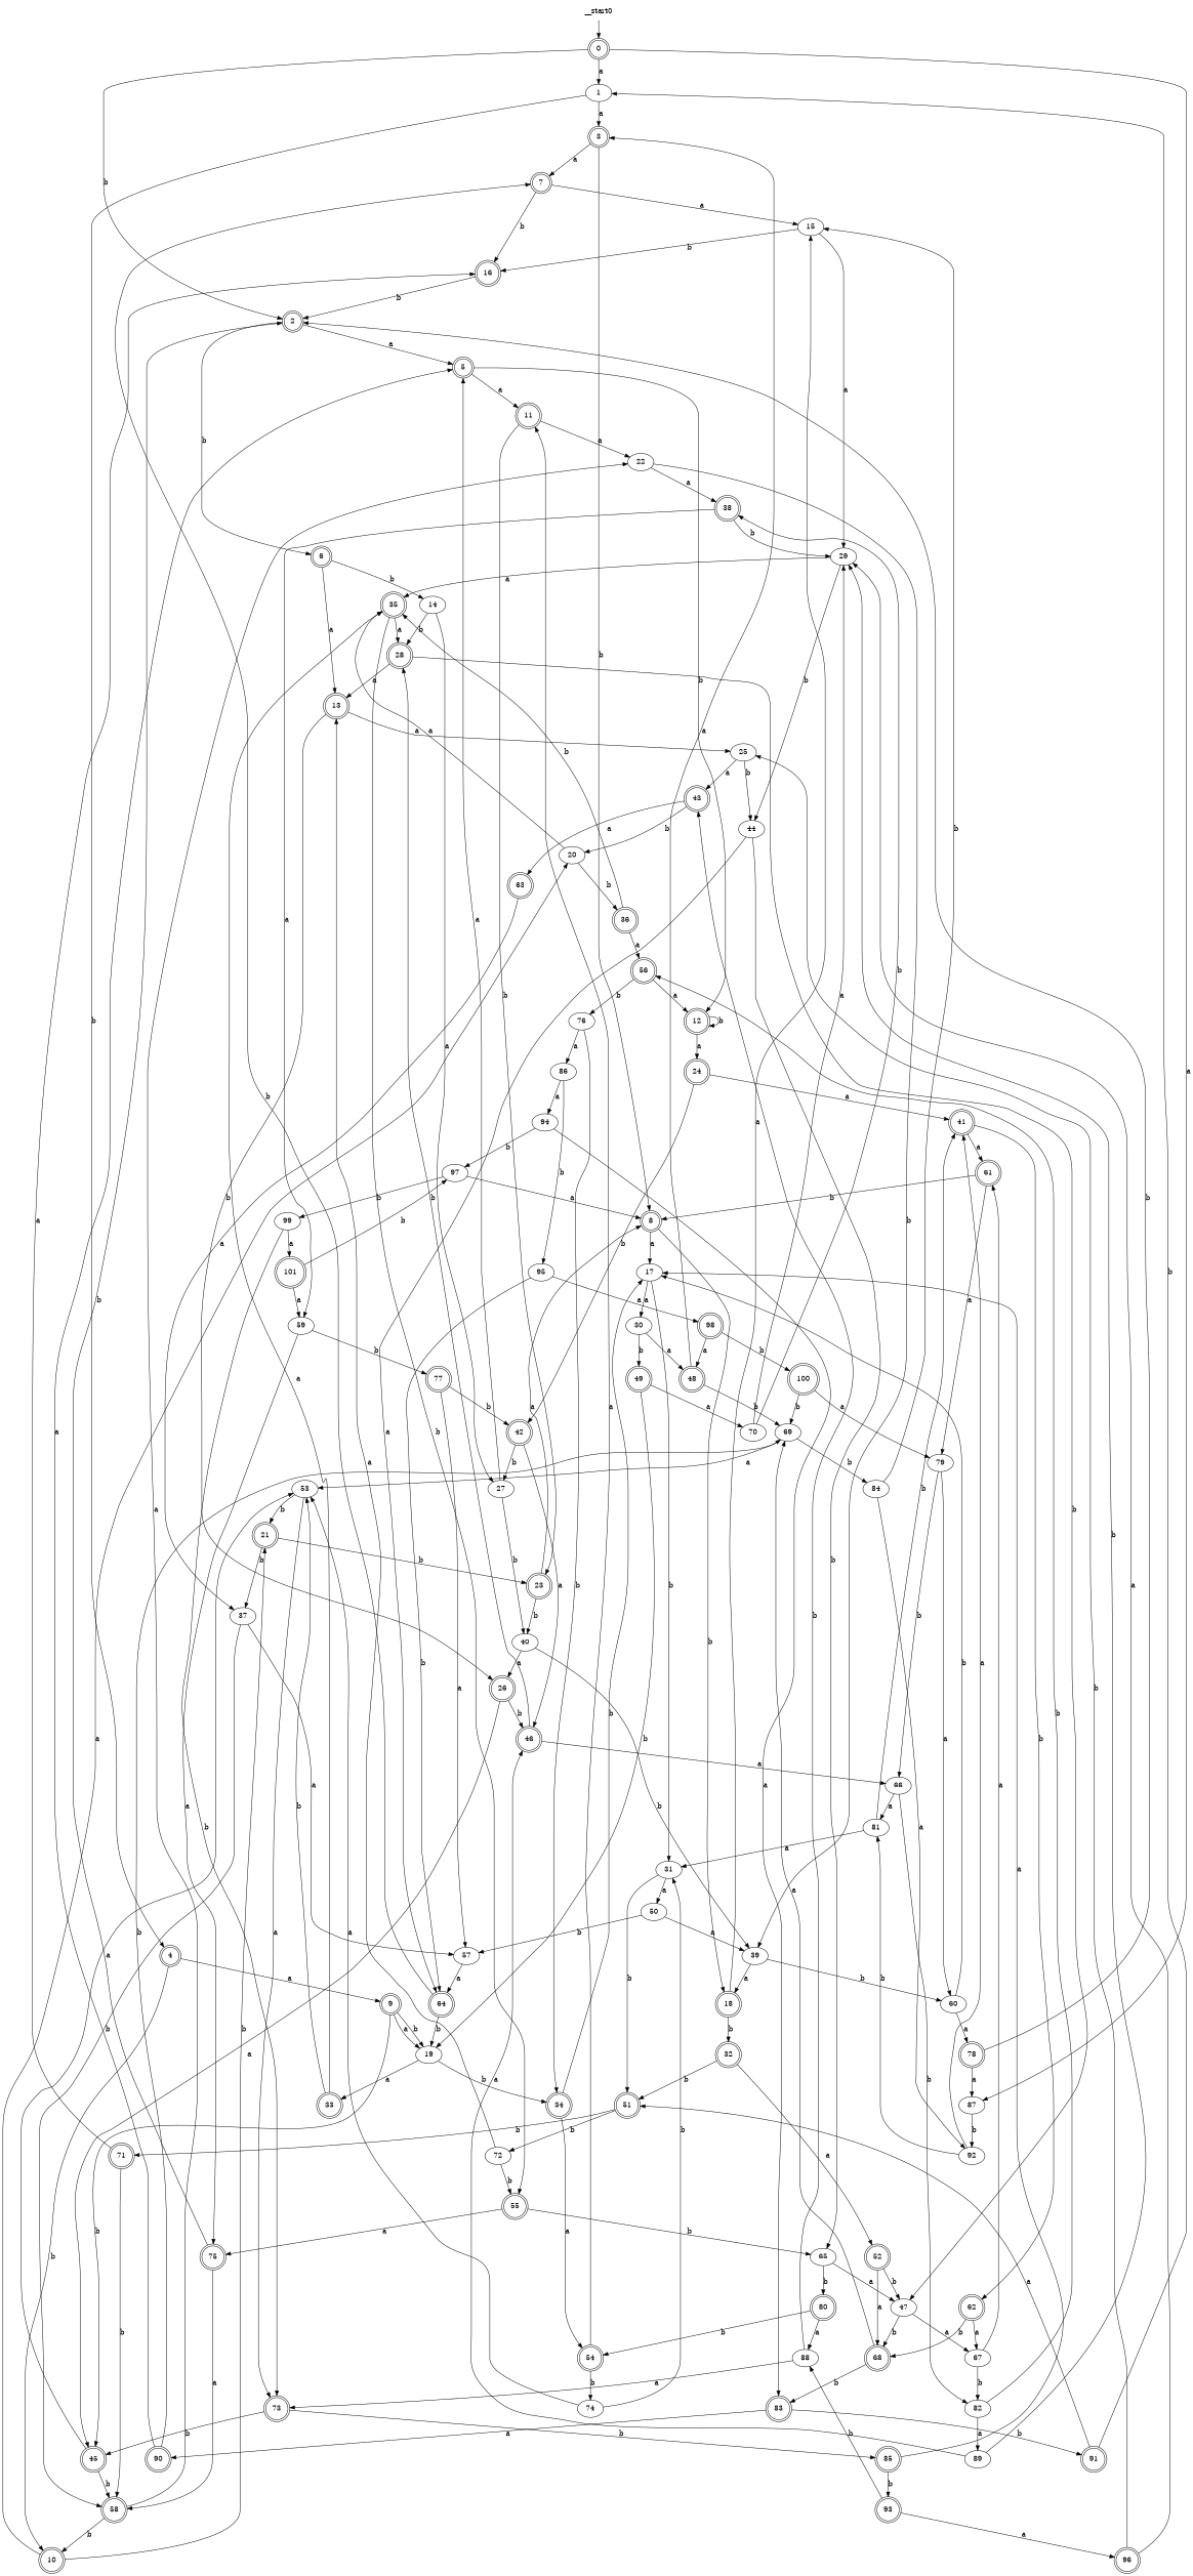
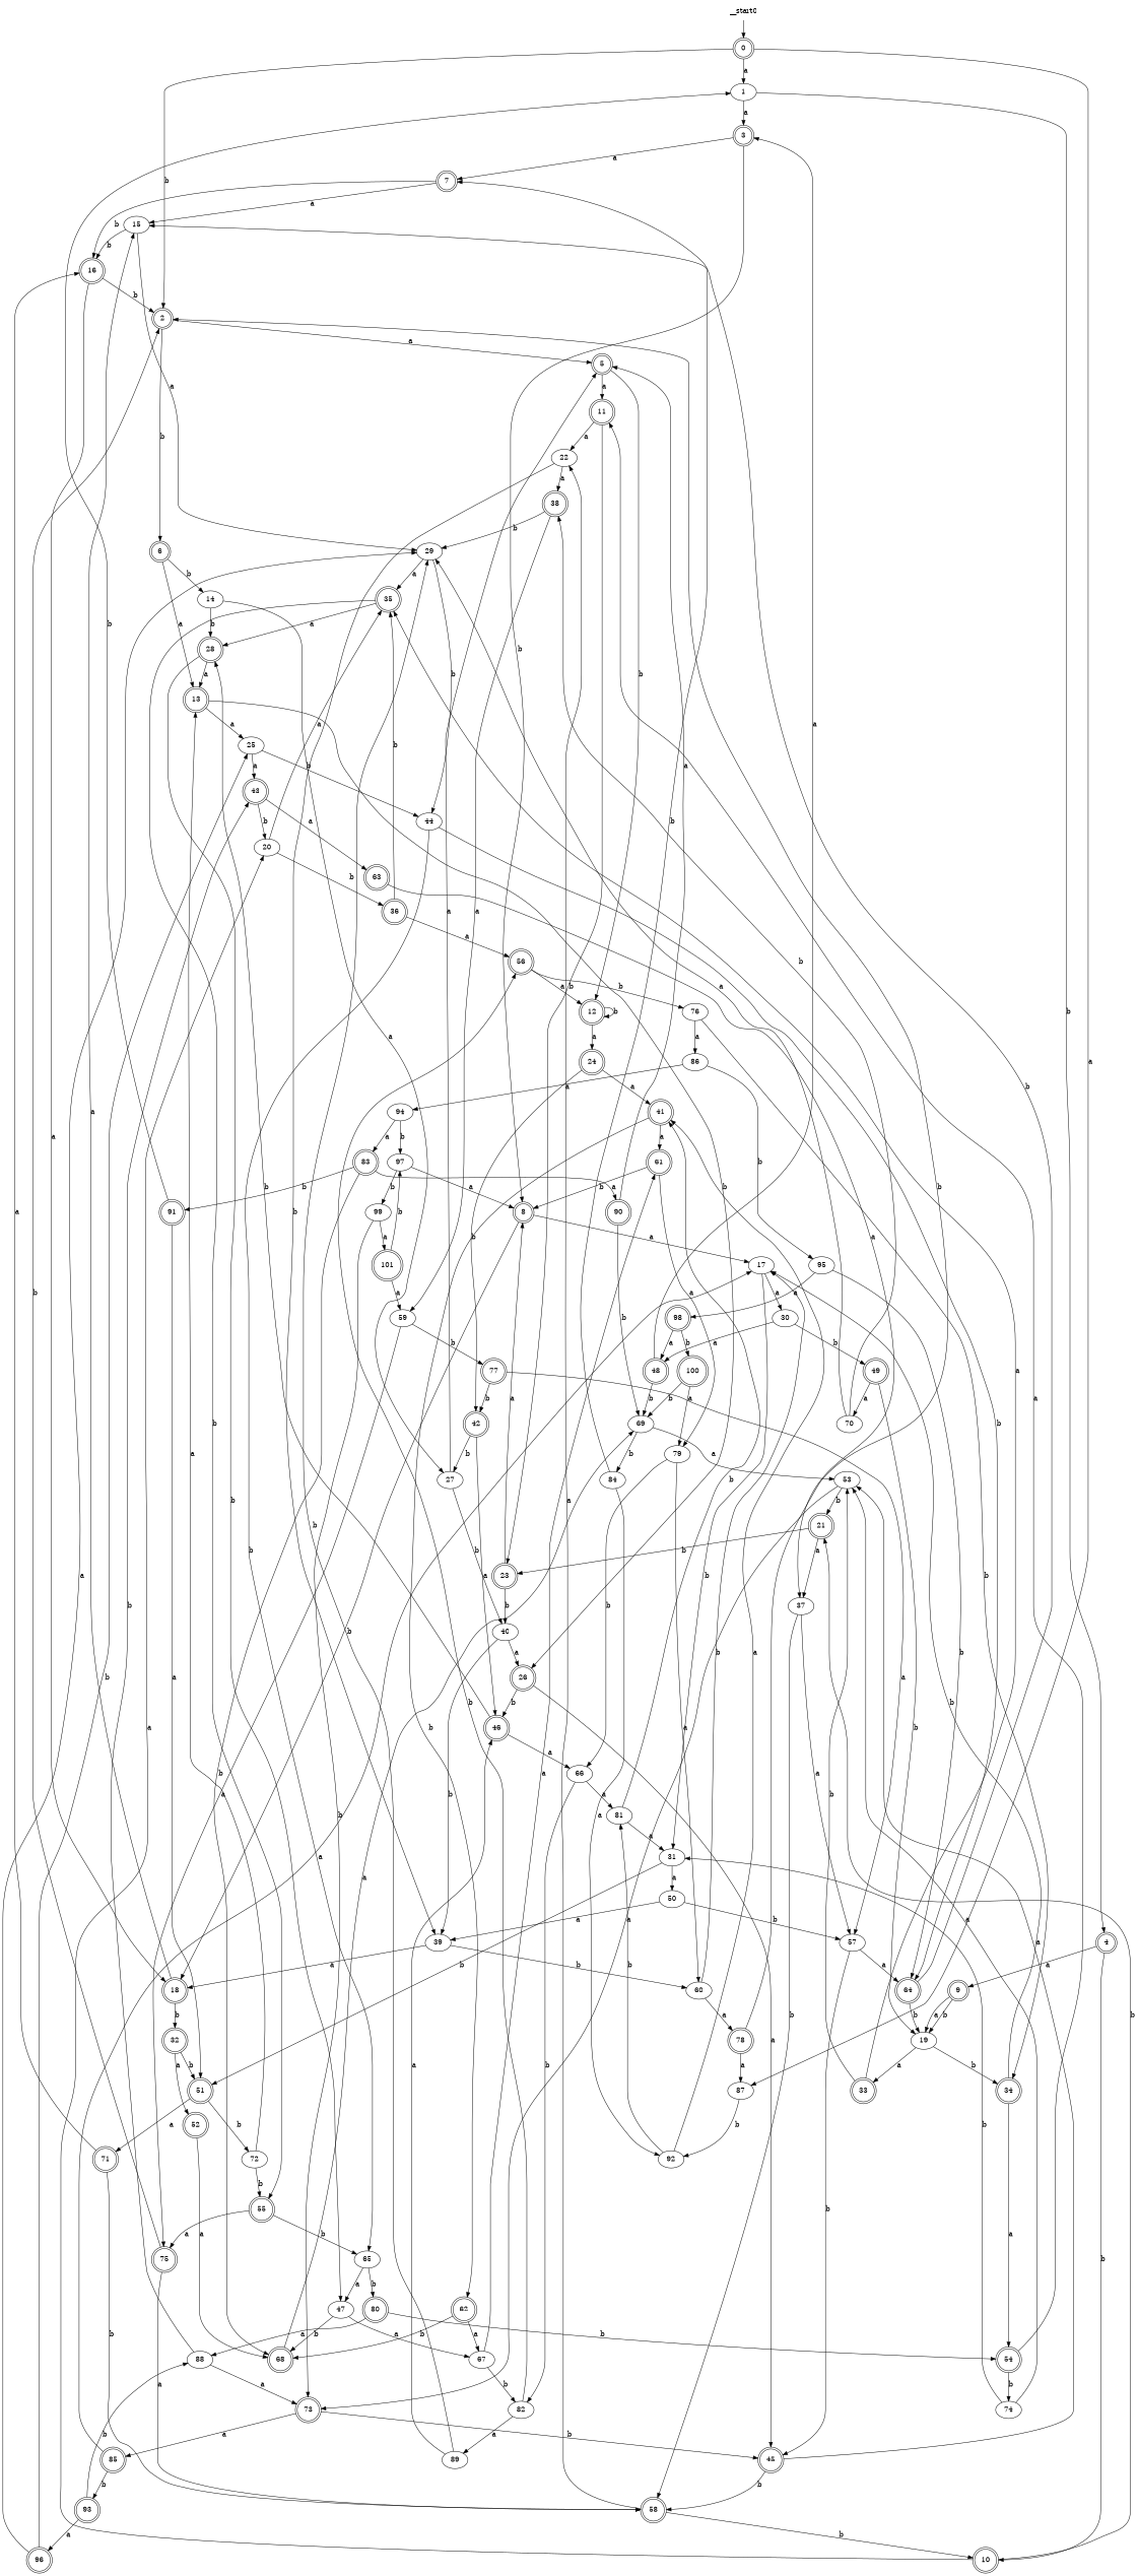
  digraph {
    node [shape=doublecircle]
    __start0 [shape=none]
    0
    1 [shape=""]
    2
    87 [shape=""]
    3
    4
    5
    6
    7
    8
    9
    10
    11
    12
    13
    14 [shape=""]
    15 [shape=""]
    16
    17 [shape=""]
    18
    19 [shape=""]
    20 [shape=""]
    21
    22 [shape=""]
    23
    24
    25 [shape=""]
    26
    27 [shape=""]
    28
    29 [shape=""]
    30 [shape=""]
    31 [shape=""]
    32
    33
    34
    35
    36
    37 [shape=""]
    38
    39 [shape=""]
    40 [shape=""]
    41
    42
    43
    44 [shape=""]
    45
    46
    47 [shape=""]
    48
    49
    50 [shape=""]
    51
    52
    53 [shape=""]
    54
    55
    56
    57 [shape=""]
    58
    59 [shape=""]
    60 [shape=""]
    61
    62
    63
    64
    65 [shape=""]
    66 [shape=""]
    67 [shape=""]
    68
    69 [shape=""]
    70 [shape=""]
    71
    72 [shape=""]
    73
    74 [shape=""]
    75
    76 [shape=""]
    77
    78
    79 [shape=""]
    80
    81 [shape=""]
    82 [shape=""]
    83
    84 [shape=""]
    85
    86 [shape=""]
    88 [shape=""]
    89 [shape=""]
    90
    91
    92 [shape=""]
    93
    94 [shape=""]
    95 [shape=""]
    96
    97 [shape=""]
    98
    99 [shape=""]
    100
    101
    __start0 -> 0
    0 -> 1 [label=a]
    0 -> 2 [label=b]
    0 -> 87 [label=a]
    1 -> 3 [label=a]
    1 -> 4 [label=b]
    2 -> 5 [label=a]
    2 -> 6 [label=b]
    87 -> 92 [label=b]
    3 -> 7 [label=a]
    3 -> 8 [label=b]
    4 -> 9 [label=a]
    4 -> 10 [label=b]
    5 -> 11 [label=a]
    5 -> 12 [label=b]
    6 -> 13 [label=a]
    6 -> 14 [label=b]
    7 -> 15 [label=a]
    7 -> 16 [label=b]
    8 -> 17 [label=a]
    8 -> 18 [label=b]
    9 -> 19 [label=a]
    9 -> 19 [label=b]
    10 -> 20 [label=a]
    10 -> 21 [label=b]
    11 -> 22 [label=a]
    11 -> 23 [label=b]
    12 -> 12 [label=b]
    12 -> 24 [label=a]
    13 -> 25 [label=a]
    13 -> 26 [label=b]
    14 -> 27 [label=a]
    14 -> 28 [label=b]
    15 -> 16 [label=b]
    15 -> 29 [label=a]
    16 -> 2 [label=b]
+   16 -> 18 [label=a]
    17 -> 30 [label=a]
    17 -> 31 [label=b]
    18 -> 15 [label=a]
    18 -> 32 [label=b]
    19 -> 33 [label=a]
    19 -> 34 [label=b]
    20 -> 35 [label=a]
    20 -> 36 [label=b]
    21 -> 23 [label=b]
-   21 -> 37 [label=b]
+   21 -> 37 [label=a]
    22 -> 38 [label=a]
    22 -> 39 [label=b]
    23 -> 8 [label=a]
    23 -> 40 [label=b]
    24 -> 41 [label=a]
    24 -> 42 [label=b]
    25 -> 43 [label=a]
    25 -> 44 [label=b]
    26 -> 45 [label=a]
    26 -> 46 [label=b]
    27 -> 5 [label=a]
    27 -> 40 [label=b]
    28 -> 13 [label=a]
    28 -> 47 [label=b]
    29 -> 35 [label=a]
    29 -> 44 [label=b]
    30 -> 48 [label=a]
    30 -> 49 [label=b]
    31 -> 50 [label=a]
    31 -> 51 [label=b]
    32 -> 51 [label=b]
    32 -> 52 [label=a]
    33 -> 35 [label=a]
    33 -> 53 [label=b]
    34 -> 17 [label=b]
    34 -> 54 [label=a]
    35 -> 28 [label=a]
    35 -> 55 [label=b]
    36 -> 35 [label=b]
    36 -> 56 [label=a]
    37 -> 57 [label=a]
    37 -> 58 [label=b]
    38 -> 29 [label=b]
    38 -> 59 [label=a]
    39 -> 18 [label=a]
    39 -> 60 [label=b]
    40 -> 26 [label=a]
    40 -> 39 [label=b]
    41 -> 61 [label=a]
    41 -> 62 [label=b]
    42 -> 27 [label=b]
    42 -> 46 [label=a]
    43 -> 20 [label=b]
    43 -> 63 [label=a]
-   44 -> 64 [label=a]
+   44 -> 64 [label=b]
    44 -> 65 [label=b]
    45 -> 53 [label=a]
    45 -> 58 [label=b]
    46 -> 28 [label=b]
    46 -> 66 [label=a]
    47 -> 67 [label=a]
    47 -> 68 [label=b]
    48 -> 3 [label=a]
    48 -> 69 [label=b]
    49 -> 19 [label=b]
    49 -> 70 [label=a]
    50 -> 39 [label=a]
    50 -> 57 [label=b]
-   51 -> 71 [label=b]
+   51 -> 71 [label=a]
    51 -> 72 [label=b]
-   52 -> 47 [label=b]
    52 -> 68 [label=a]
    53 -> 21 [label=b]
    53 -> 73 [label=a]
    54 -> 11 [label=a]
    54 -> 74 [label=b]
    55 -> 65 [label=b]
    55 -> 75 [label=a]
    56 -> 12 [label=a]
    56 -> 76 [label=b]
-   9 -> 45 [label=b]
+   57 -> 45 [label=b]
    57 -> 64 [label=a]
    58 -> 10 [label=b]
    58 -> 22 [label=a]
    59 -> 75 [label=a]
    59 -> 77 [label=b]
    60 -> 17 [label=b]
    60 -> 78 [label=a]
    61 -> 8 [label=b]
    61 -> 79 [label=a]
    62 -> 67 [label=a]
    62 -> 68 [label=b]
    63 -> 37 [label=a]
    64 -> 7 [label=b]
    64 -> 19 [label=b]
    65 -> 47 [label=a]
    65 -> 80 [label=b]
    66 -> 81 [label=a]
    66 -> 82 [label=b]
    67 -> 61 [label=a]
    67 -> 82 [label=b]
    68 -> 69 [label=a]
-   68 -> 83 [label=b]
+   83 -> 68 [label=b]
    69 -> 53 [label=a]
    69 -> 84 [label=b]
    70 -> 29 [label=a]
    70 -> 38 [label=b]
    71 -> 16 [label=a]
    71 -> 58 [label=b]
    72 -> 13 [label=a]
    72 -> 55 [label=b]
    73 -> 45 [label=b]
-   73 -> 85 [label=b]
+   73 -> 85 [label=a]
    74 -> 31 [label=b]
    74 -> 53 [label=a]
    75 -> 2 [label=b]
    75 -> 58 [label=a]
    76 -> 34 [label=b]
    76 -> 86 [label=a]
    77 -> 42 [label=b]
    77 -> 57 [label=a]
    78 -> 2 [label=b]
    78 -> 87 [label=a]
    79 -> 60 [label=a]
    79 -> 66 [label=b]
    80 -> 54 [label=b]
    80 -> 88 [label=a]
    81 -> 31 [label=a]
    81 -> 41 [label=b]
    82 -> 56 [label=b]
    82 -> 89 [label=a]
    83 -> 90 [label=a]
    83 -> 91 [label=b]
    84 -> 15 [label=b]
    84 -> 92 [label=a]
    85 -> 17 [label=a]
    85 -> 93 [label=b]
    86 -> 94 [label=a]
    86 -> 95 [label=b]
    88 -> 43 [label=b]
    88 -> 73 [label=a]
    89 -> 29 [label=b]
    89 -> 46 [label=a]
    90 -> 5 [label=a]
    90 -> 69 [label=b]
    91 -> 1 [label=b]
    91 -> 51 [label=a]
    92 -> 41 [label=a]
    92 -> 81 [label=b]
    93 -> 88 [label=b]
    93 -> 96 [label=a]
    94 -> 83 [label=a]
    94 -> 97 [label=b]
    95 -> 64 [label=b]
    95 -> 98 [label=a]
    96 -> 25 [label=b]
    96 -> 29 [label=a]
    97 -> 8 [label=a]
    97 -> 99 [label=b]
    98 -> 48 [label=a]
    98 -> 100 [label=b]
    99 -> 73 [label=b]
    99 -> 101 [label=a]
    100 -> 69 [label=b]
    100 -> 79 [label=a]
    101 -> 59 [label=a]
    101 -> 97 [label=b]
  }
